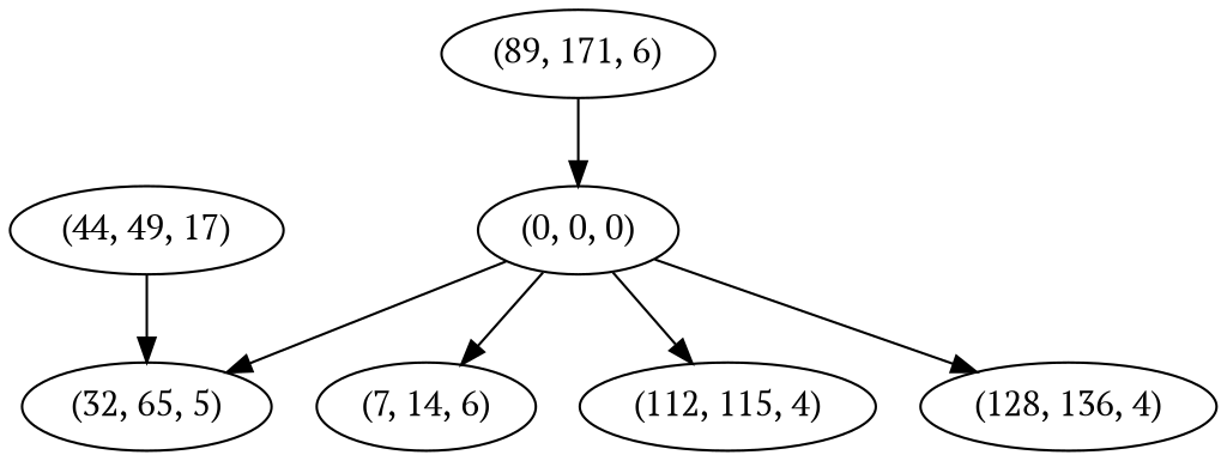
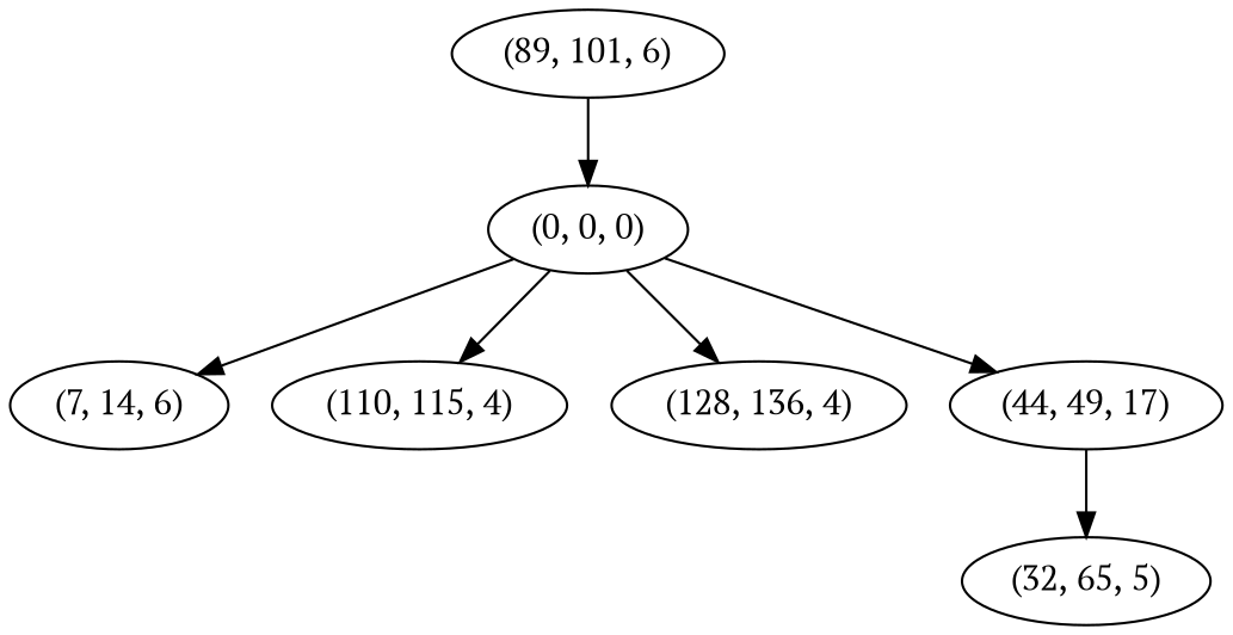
  digraph {
    fontname="PT Serif"
    node [fontname="PT Serif"]
    edge [fontname="PT Serif"]
    "(0, 0, 0)"
    "(7, 14, 6)"
    "(32, 65, 5)"
-   "(110, 115, 4)" [label="(112, 115, 4)"]
+   "(110, 115, 4)"
    "(128, 136, 4)"
-   "(89, 101, 6)" [label="(89, 171, 6)"]
+   "(89, 101, 6)"
    "(44, 49, 17)"
    "(0, 0, 0)" -> "(7, 14, 6)"
-   "(0, 0, 0)" -> "(32, 65, 5)"
+   "(0, 0, 0)" -> "(44, 49, 17)"
    "(0, 0, 0)" -> "(110, 115, 4)"
    "(0, 0, 0)" -> "(128, 136, 4)"
    "(89, 101, 6)" -> "(0, 0, 0)"
    "(44, 49, 17)" -> "(32, 65, 5)"
  }
